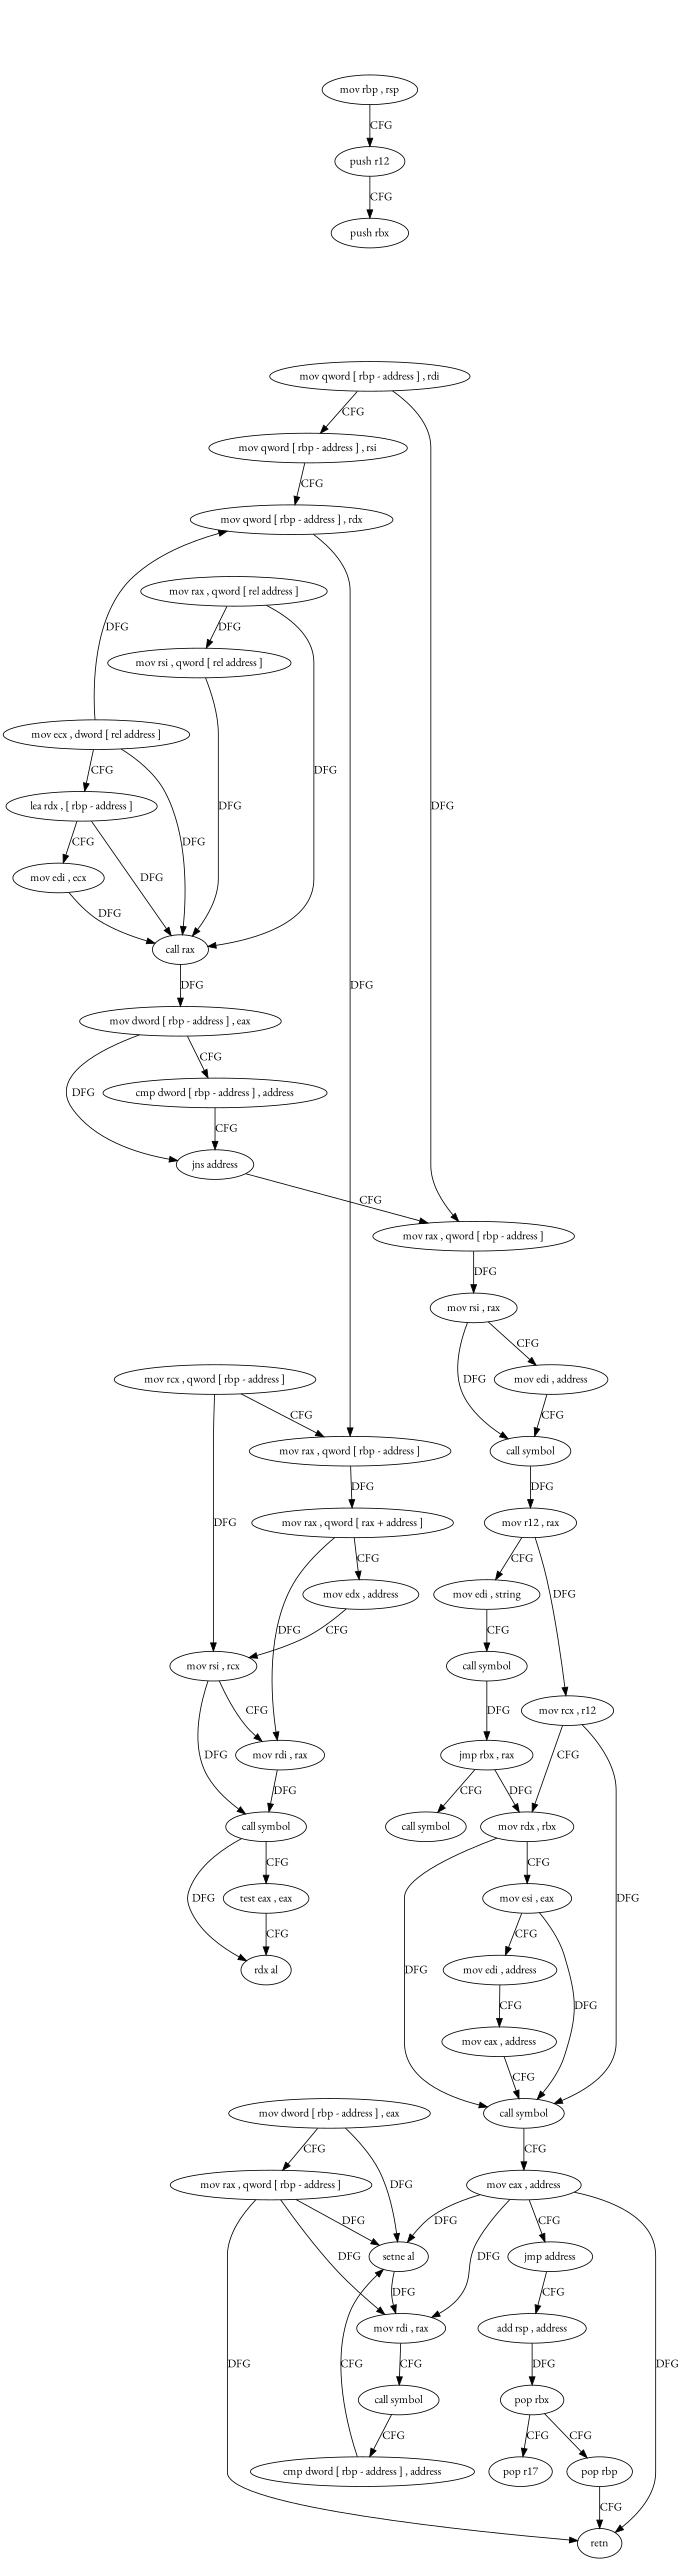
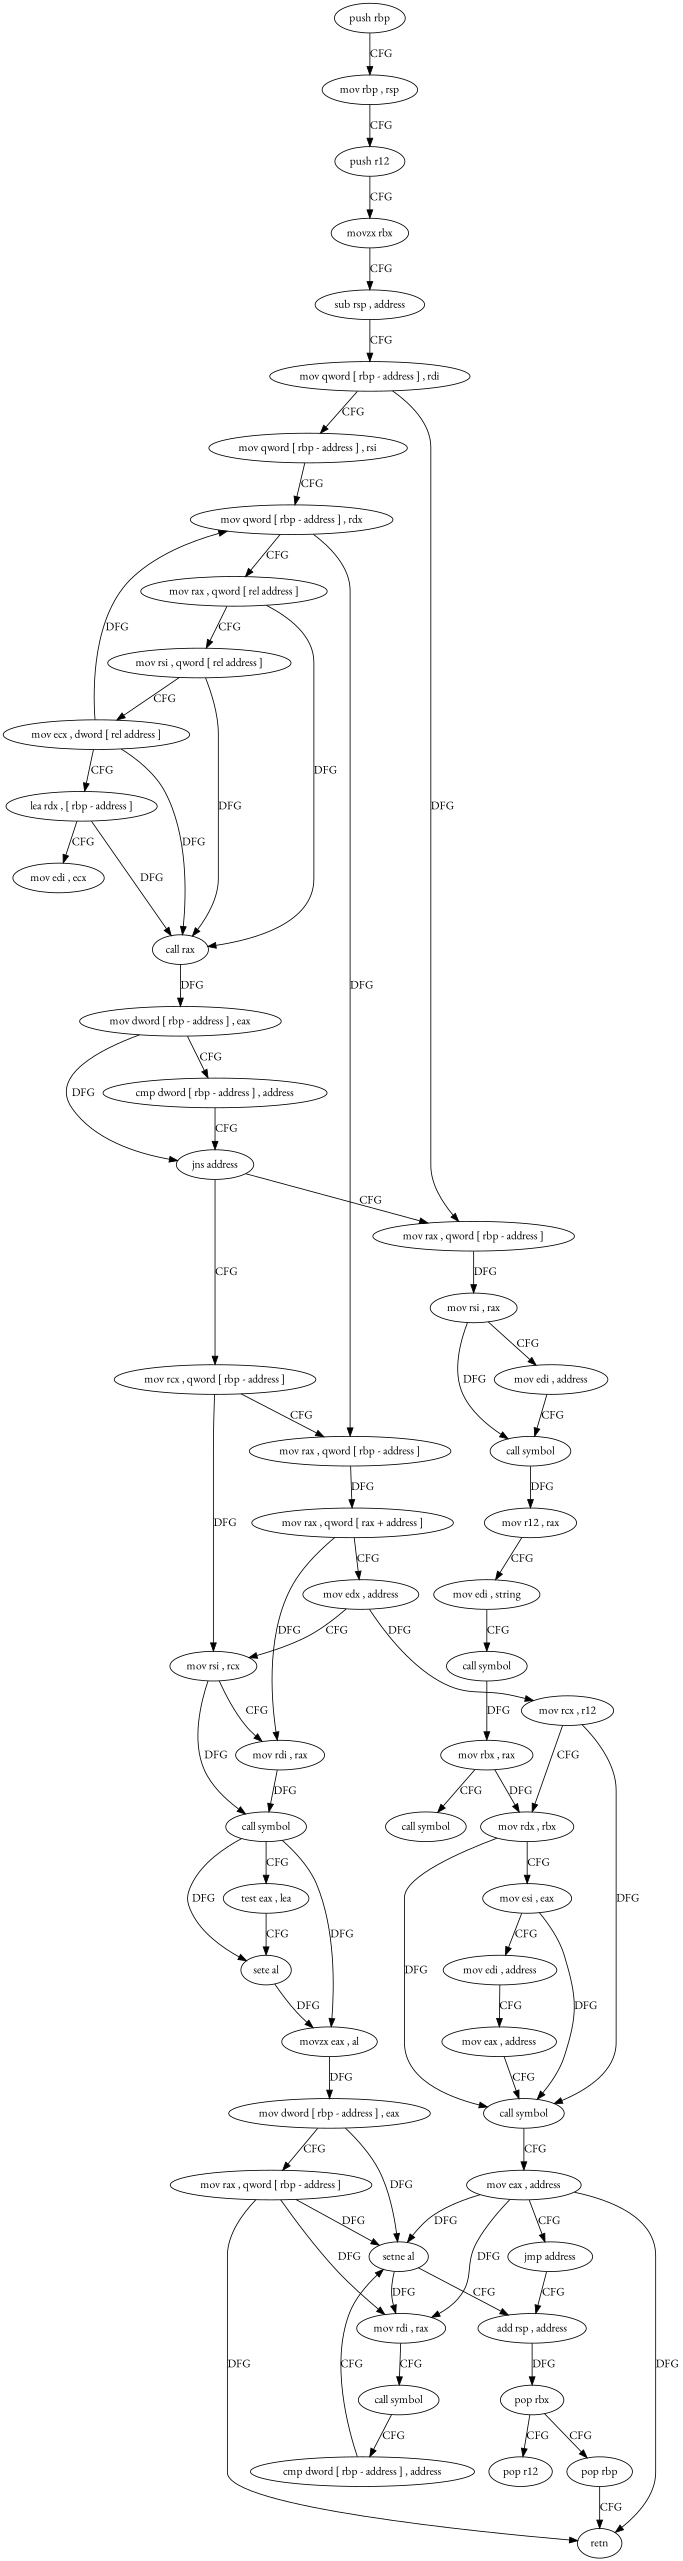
  digraph {
    fontname="EB Garamond"
    node [fontname="EB Garamond"]
    edge [fontname="EB Garamond"]
+   n1 [label="push rbp"]
    n2 [label="mov rbp , rsp"]
    n3 [label="push r12"]
-   n4 [label="push rbx"]
+   n4 [label="movzx rbx"]
+   n5 [label="sub rsp , address"]
    n6 [label="mov qword [ rbp - address ] , rdi"]
    n7 [label="mov qword [ rbp - address ] , rsi"]
    n8 [label="mov rax , qword [ rbp - address ]"]
    n9 [label="mov qword [ rbp - address ] , rdx"]
    n10 [label="mov rsi , rax"]
    n11 [label="mov rax , qword [ rel address ]"]
    n12 [label="mov rax , qword [ rbp - address ]"]
    n13 [label="mov rsi , qword [ rel address ]"]
    n14 [label="call rax"]
    n15 [label="mov rax , qword [ rax + address ]"]
    n16 [label="mov ecx , dword [ rel address ]"]
    n17 [label="mov dword [ rbp - address ] , eax"]
    n18 [label="lea rdx , [ rbp - address ]"]
    n19 [label="mov edi , ecx"]
    n20 [label="cmp dword [ rbp - address ] , address"]
    n21 [label="jns address"]
    n22 [label="mov rcx , qword [ rbp - address ]"]
    n23 [label="mov rsi , rcx"]
    n24 [label="mov rdi , rax"]
    n25 [label="call symbol"]
    n26 [label="mov edi , address"]
    n27 [label="call symbol"]
    n28 [label="mov edx , address"]
-   n29 [label="test eax , eax"]
-   n30 [label="rdx al"]
+   n29 [label="test eax , lea"]
+   n30 [label="sete al"]
+   n31 [label="movzx eax , al"]
    n32 [label="mov dword [ rbp - address ] , eax"]
    n33 [label="mov rax , qword [ rbp - address ]"]
    n34 [label="setne al"]
    n35 [label="mov rdi , rax"]
    n36 [label=retn]
    n37 [label="add rsp , address"]
    n38 [label="call symbol"]
    n39 [label="cmp dword [ rbp - address ] , address"]
    n40 [label="pop rbx"]
-   n41 [label="pop r17"]
+   n41 [label="pop r12"]
    n42 [label="pop rbp"]
    n43 [label="mov r12 , rax"]
    n44 [label="mov edi , string"]
    n45 [label="mov rcx , r12"]
    n46 [label="call symbol"]
    n47 [label="mov rdx , rbx"]
    n48 [label="call symbol"]
-   n49 [label="jmp rbx , rax"]
+   n49 [label="mov rbx , rax"]
    n50 [label="call symbol"]
    n51 [label="mov esi , eax"]
    n52 [label="mov edi , address"]
    n53 [label="mov eax , address"]
    n54 [label="mov eax , address"]
    n55 [label="jmp address"]
+   n1 -> n2 [label=CFG]
    n2 -> n3 [label=CFG]
    n3 -> n4 [label=CFG]
+   n4 -> n5 [label=CFG]
+   n5 -> n6 [label=CFG]
    n6 -> n7 [label=CFG]
    n6 -> n8 [label=DFG]
    n7 -> n9 [label=CFG]
    n8 -> n10 [label=DFG]
+   n9 -> n11 [label=CFG]
    n9 -> n12 [label=DFG]
    n10 -> n26 [label=CFG]
    n10 -> n27 [label=DFG]
-   n11 -> n13 [label=DFG]
+   n11 -> n13 [label=CFG]
    n11 -> n14 [label=DFG]
    n12 -> n15 [label=DFG]
    n13 -> n14 [label=DFG]
+   n13 -> n16 [label=CFG]
    n14 -> n17 [label=DFG]
    n15 -> n24 [label=DFG]
    n15 -> n28 [label=CFG]
    n16 -> n9 [label=DFG]
    n16 -> n14 [label=DFG]
    n16 -> n18 [label=CFG]
    n17 -> n20 [label=CFG]
    n17 -> n21 [label=DFG]
    n18 -> n14 [label=DFG]
    n18 -> n19 [label=CFG]
-   n19 -> n14 [label=DFG]
    n20 -> n21 [label=CFG]
    n21 -> n8 [label=CFG]
+   n21 -> n22 [label=CFG]
    n22 -> n12 [label=CFG]
    n22 -> n23 [label=DFG]
    n23 -> n24 [label=CFG]
    n23 -> n25 [label=DFG]
    n24 -> n25 [label=DFG]
    n25 -> n29 [label=CFG]
    n25 -> n30 [label=DFG]
+   n25 -> n31 [label=DFG]
    n26 -> n27 [label=CFG]
    n27 -> n43 [label=DFG]
    n28 -> n23 [label=CFG]
    n29 -> n30 [label=CFG]
+   n30 -> n31 [label=DFG]
+   n31 -> n32 [label=DFG]
    n32 -> n33 [label=CFG]
    n32 -> n34 [label=DFG]
    n33 -> n34 [label=DFG]
    n33 -> n35 [label=DFG]
    n33 -> n36 [label=DFG]
    n34 -> n35 [label=DFG]
+   n34 -> n37 [label=CFG]
    n35 -> n38 [label=CFG]
    n37 -> n40 [label=DFG]
    n38 -> n39 [label=CFG]
    n39 -> n34 [label=CFG]
    n40 -> n41 [label=CFG]
    n40 -> n42 [label=CFG]
    n42 -> n36 [label=CFG]
    n43 -> n44 [label=CFG]
-   n43 -> n45 [label=DFG]
+   n28 -> n45 [label=DFG]
    n44 -> n46 [label=CFG]
    n45 -> n47 [label=CFG]
    n45 -> n48 [label=DFG]
    n46 -> n49 [label=DFG]
    n47 -> n48 [label=DFG]
    n47 -> n51 [label=CFG]
    n48 -> n53 [label=CFG]
    n49 -> n47 [label=DFG]
    n49 -> n50 [label=CFG]
    n51 -> n48 [label=DFG]
    n51 -> n52 [label=CFG]
    n52 -> n54 [label=CFG]
    n53 -> n34 [label=DFG]
    n53 -> n35 [label=DFG]
    n53 -> n36 [label=DFG]
    n53 -> n55 [label=CFG]
    n54 -> n48 [label=CFG]
    n55 -> n37 [label=CFG]
  }
